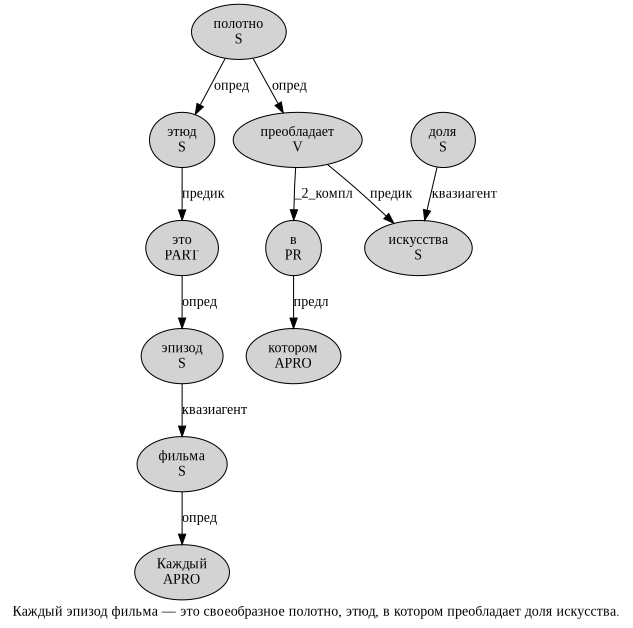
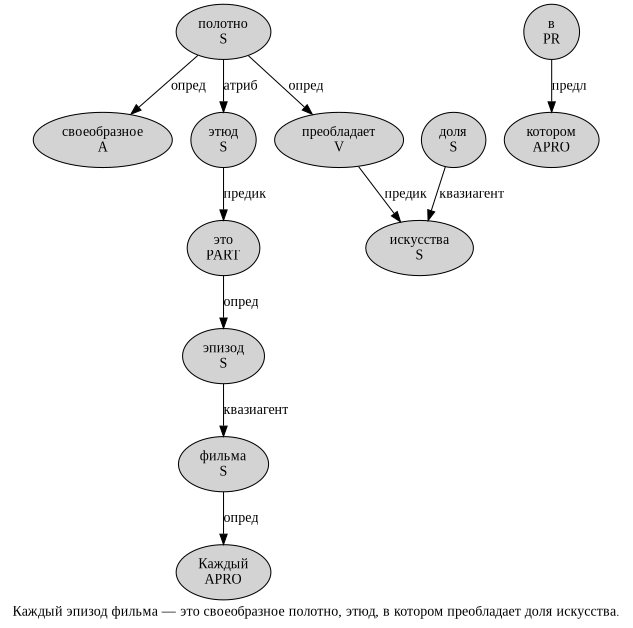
  digraph {
    fontname="Liberation Serif"
    label="Каждый эпизод фильма — это своеобразное полотно, этюд, в котором преобладает доля искусства."
    node [fillcolor=lightgray fontname="Liberation Serif" penwidth=1 shape=ellipse style=filled]
    edge [fontname="Liberation Serif"]
    n1 [label="Каждый\nAPRO"]
    n2 [label="эпизод\nS"]
    n3 [label="фильма\nS"]
    n4 [label="это\nPART"]
+   n5 [label="своеобразное\nA"]
    n6 [label="полотно\nS"]
    n7 [label="этюд\nS"]
    n8 [label="преобладает\nV"]
    n9 [label="в\nPR"]
    n10 [label="искусства\nS"]
    n11 [label="котором\nAPRO"]
    n12 [label="доля\nS"]
    n2 -> n3 [label="квазиагент"]
    n3 -> n1 [label="опред"]
    n4 -> n2 [label="опред"]
-   n6 -> n7 [label="опред"]
+   n6 -> n5 [label="опред"]
+   n6 -> n7 [label="атриб"]
    n6 -> n8 [label="опред"]
    n7 -> n4 [label="предик"]
-   n8 -> n9 [label="_2_компл"]
    n8 -> n10 [label="предик"]
    n9 -> n11 [label="предл"]
    n12 -> n10 [label="квазиагент"]
  }
